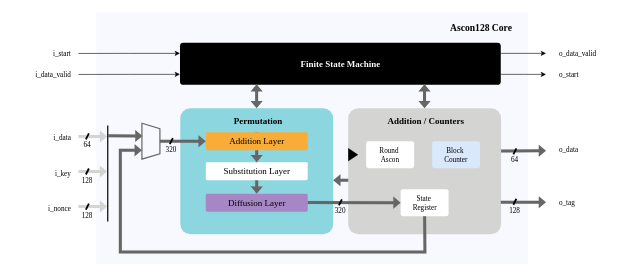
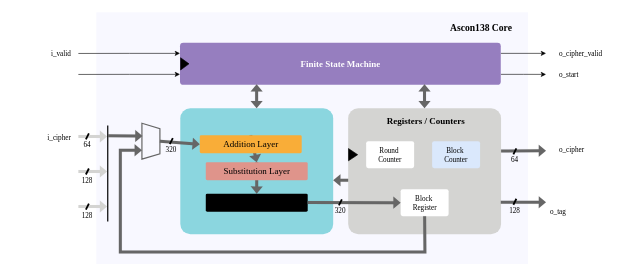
  <mxCell id="0" />
  <mxCell id="1" parent="0" />
  <mxCell id="2" value="" style="group" vertex="1" connectable="0" parent="1"><mxGeometry x="20" y="20" width="1010" height="420" as="geometry" /></mxCell>
  <mxCell id="3" value="" style="rounded=0;whiteSpace=wrap;html=1;strokeColor=none;fillColor=#F8F8FF;fontFamily=FiraCode-Regular;" parent="2" vertex="1"><mxGeometry x="140" width="720" height="420" as="geometry" /></mxCell>
  <mxCell id="4" value="" style="rounded=1;whiteSpace=wrap;html=1;strokeColor=none;fillColor=#8BD6DF;fontStyle=1;arcSize=8;fontFamily=FiraCode-Regular;" parent="2" vertex="1"><mxGeometry x="280" y="160" width="255" height="210" as="geometry" /></mxCell>
  <mxCell id="5" value="" style="shape=flexArrow;endArrow=classic;html=1;rounded=0;strokeColor=#666666;fillColor=#666666;startArrow=none;startSize=4;endSize=4;strokeWidth=0.1;width=5;startWidth=15;endWidth=15;fontFamily=FiraCode-Regular;startFill=0;" parent="2" edge="1"><mxGeometry width="50" height="50" relative="1" as="geometry"><mxPoint x="565.5" y="280" as="sourcePoint" /><mxPoint x="535" y="280" as="targetPoint" /></mxGeometry></mxCell>
- <mxCell id="6" value="&lt;font style=&quot;font-size: 15px;&quot;&gt;&lt;b style=&quot;&quot;&gt;Permutation&lt;/b&gt;&lt;/font&gt;" style="text;html=1;align=center;verticalAlign=middle;whiteSpace=wrap;rounded=0;fontFamily=FiraCode-Regular;" parent="2" vertex="1"><mxGeometry x="290" y="165" width="240" height="30" as="geometry" /></mxCell>
  <mxCell id="7" value="" style="shape=flexArrow;endArrow=none;html=1;rounded=0;strokeColor=#666666;fillColor=#666666;startArrow=block;startSize=4;endSize=4;strokeWidth=0.1;width=5;startWidth=15;endWidth=15;startFill=0;entryX=0.5;entryY=0;entryDx=0;entryDy=0;fontFamily=FiraCode-Regular;" parent="2" target="25" edge="1"><mxGeometry width="50" height="50" relative="1" as="geometry"><mxPoint x="407.4" y="302.5" as="sourcePoint" /><mxPoint x="407.61" y="250.5" as="targetPoint" /></mxGeometry></mxCell>
  <mxCell id="8" value="" style="shape=flexArrow;endArrow=none;html=1;rounded=0;strokeColor=#666666;fillColor=#666666;startArrow=block;startSize=4;endSize=4;strokeWidth=0.1;width=5;startWidth=15;endWidth=15;startFill=0;entryX=0.5;entryY=0;entryDx=0;entryDy=0;fontFamily=FiraCode-Regular;" parent="2" target="9" edge="1"><mxGeometry width="50" height="50" relative="1" as="geometry"><mxPoint x="407.4" y="250" as="sourcePoint" /><mxPoint x="407.61" y="198" as="targetPoint" /></mxGeometry></mxCell>
- <mxCell id="9" value="&lt;font style=&quot;font-size: 15px; font-weight: normal;&quot;&gt;Addition Layer&lt;/font&gt;" style="rounded=1;whiteSpace=wrap;html=1;strokeColor=none;fillColor=#F9AD38;fontStyle=1;arcSize=8;fontFamily=FiraCode-Regular;fontColor=#000000;" parent="2" vertex="1"><mxGeometry x="322.5" y="200" width="170" height="30" as="geometry" /></mxCell>
- <mxCell id="10" value="&lt;font style=&quot;font-size: 15px; font-weight: normal;&quot;&gt;Diffusion&amp;nbsp;Layer&lt;/font&gt;" style="rounded=1;whiteSpace=wrap;html=1;strokeColor=none;fillColor=#A786C5;fontStyle=1;arcSize=8;fontFamily=FiraCode-Regular;fontColor=#000000;" parent="2" vertex="1"><mxGeometry x="322.5" y="302.5" width="170" height="30" as="geometry" /></mxCell>
+ <mxCell id="9" value="&lt;font style=&quot;font-size: 15px; font-weight: normal;&quot;&gt;Addition Layer&lt;/font&gt;" style="rounded=1;whiteSpace=wrap;html=1;strokeColor=none;fillColor=#F9AD38;fontStyle=1;arcSize=8;fontFamily=FiraCode-Regular;fontColor=#000000;" parent="2" vertex="1"><mxGeometry x="312.5" y="205" width="170" height="30" as="geometry" /></mxCell>
+ <mxCell id="10" value="&lt;font style=&quot;font-size: 15px; font-weight: normal;&quot;&gt;Diffusion&amp;nbsp;Layer&lt;/font&gt;" style="rounded=1;whiteSpace=wrap;html=1;strokeColor=none;fillColor=#000000;fontStyle=1;arcSize=8;fontFamily=FiraCode-Regular;fontColor=#000000;" parent="2" vertex="1"><mxGeometry x="322.5" y="302.5" width="170" height="30" as="geometry" /></mxCell>
  <mxCell id="11" value="" style="group;fontFamily=FiraCode-Regular;" parent="2" vertex="1" connectable="0"><mxGeometry x="560" y="160" width="255" height="210" as="geometry" /></mxCell>
  <mxCell id="12" value="" style="rounded=1;whiteSpace=wrap;html=1;strokeColor=none;fillColor=#D4D4D2;fontStyle=1;arcSize=8;fontFamily=FiraCode-Regular;" parent="11" vertex="1"><mxGeometry width="255" height="210" as="geometry" /></mxCell>
- <mxCell id="13" value="&lt;font style=&quot;font-size: 15px;&quot;&gt;&lt;b style=&quot;&quot;&gt;Addition / Counters&lt;/b&gt;&lt;/font&gt;" style="text;html=1;align=center;verticalAlign=middle;whiteSpace=wrap;rounded=0;fontFamily=FiraCode-Regular;" parent="11" vertex="1"><mxGeometry x="10" y="5" width="240" height="30" as="geometry" /></mxCell>
- <mxCell id="14" value="Round&amp;nbsp;&lt;div&gt;Ascon&lt;/div&gt;" style="rounded=1;whiteSpace=wrap;html=1;strokeColor=none;fillColor=#FFFFFF;fontStyle=0;arcSize=8;fontFamily=FiraCode-Regular;fontColor=#000000;" parent="11" vertex="1"><mxGeometry x="30" y="55" width="80" height="45" as="geometry" /></mxCell>
+ <mxCell id="13" value="&lt;font style=&quot;font-size: 15px;&quot;&gt;&lt;b style=&quot;&quot;&gt;Registers / Counters&lt;/b&gt;&lt;/font&gt;" style="text;html=1;align=center;verticalAlign=middle;whiteSpace=wrap;rounded=0;fontFamily=FiraCode-Regular;" parent="11" vertex="1"><mxGeometry x="10" y="5" width="240" height="30" as="geometry" /></mxCell>
+ <mxCell id="14" value="Round&amp;nbsp;&lt;div&gt;Counter&lt;/div&gt;" style="rounded=1;whiteSpace=wrap;html=1;strokeColor=none;fillColor=#FFFFFF;fontStyle=0;arcSize=8;fontFamily=FiraCode-Regular;fontColor=#000000;" parent="11" vertex="1"><mxGeometry x="30" y="55" width="80" height="45" as="geometry" /></mxCell>
  <mxCell id="15" value="Block&amp;nbsp;&lt;div&gt;Counter&lt;/div&gt;" style="rounded=1;whiteSpace=wrap;html=1;strokeColor=none;fillColor=#dae8fc;fontStyle=0;arcSize=8;fontFamily=FiraCode-Regular;fontColor=#000000;" parent="11" vertex="1"><mxGeometry x="140" y="55" width="80" height="45" as="geometry" /></mxCell>
- <mxCell id="16" value="State&amp;nbsp;&lt;div&gt;Register&lt;/div&gt;" style="rounded=1;whiteSpace=wrap;html=1;strokeColor=none;fillColor=#FFFFFF;fontStyle=0;arcSize=8;fontFamily=FiraCode-Regular;fontColor=#000000;" parent="11" vertex="1"><mxGeometry x="87.5" y="135" width="80" height="45" as="geometry" /></mxCell>
+ <mxCell id="16" value="Block&amp;nbsp;&lt;div&gt;Register&lt;/div&gt;" style="rounded=1;whiteSpace=wrap;html=1;strokeColor=none;fillColor=#FFFFFF;fontStyle=0;arcSize=8;fontFamily=FiraCode-Regular;fontColor=#000000;" parent="11" vertex="1"><mxGeometry x="87.5" y="135" width="80" height="45" as="geometry" /></mxCell>
  <mxCell id="17" value="" style="triangle;whiteSpace=wrap;html=1;strokeColor=default;fillColor=#000000;fontFamily=FiraCode-Regular;" parent="11" vertex="1"><mxGeometry x="0.5" y="67.25" width="15.38" height="20.5" as="geometry" /></mxCell>
  <mxCell id="18" style="edgeStyle=orthogonalEdgeStyle;rounded=0;orthogonalLoop=1;jettySize=auto;html=1;exitX=0;exitY=0.25;exitDx=0;exitDy=0;startArrow=classic;startFill=1;endArrow=none;fontFamily=FiraCode-Regular;" parent="2" source="22" edge="1"><mxGeometry relative="1" as="geometry"><mxPoint x="110" y="68.667" as="targetPoint" /></mxGeometry></mxCell>
  <mxCell id="19" style="edgeStyle=orthogonalEdgeStyle;rounded=0;orthogonalLoop=1;jettySize=auto;html=1;exitX=0;exitY=0.75;exitDx=0;exitDy=0;startArrow=classic;startFill=1;endArrow=none;fontFamily=FiraCode-Regular;" parent="2" source="22" edge="1"><mxGeometry relative="1" as="geometry"><mxPoint x="110" y="103.667" as="targetPoint" /></mxGeometry></mxCell>
  <mxCell id="20" style="edgeStyle=orthogonalEdgeStyle;rounded=0;orthogonalLoop=1;jettySize=auto;html=1;fontFamily=FiraCode-Regular;" parent="2" edge="1"><mxGeometry relative="1" as="geometry"><mxPoint x="890.0" y="68.5" as="targetPoint" /><mxPoint x="814.5" y="68.5" as="sourcePoint" /></mxGeometry></mxCell>
  <mxCell id="21" style="edgeStyle=orthogonalEdgeStyle;rounded=0;orthogonalLoop=1;jettySize=auto;html=1;exitX=1;exitY=0.75;exitDx=0;exitDy=0;fontFamily=FiraCode-Regular;" parent="2" source="22" edge="1"><mxGeometry relative="1" as="geometry"><mxPoint x="890.0" y="103.556" as="targetPoint" /></mxGeometry></mxCell>
- <mxCell id="22" value="&lt;font style=&quot;font-size: 15px; color: rgb(255, 255, 255);&quot;&gt;Finite State Machine&lt;/font&gt;" style="rounded=1;whiteSpace=wrap;html=1;strokeColor=none;fillColor=#000000;fontStyle=1;arcSize=8;fontFamily=FiraCode-Regular;" parent="2" vertex="1"><mxGeometry x="279.5" y="51" width="535" height="70" as="geometry" /></mxCell>
+ <mxCell id="22" value="&lt;font style=&quot;font-size: 15px; color: rgb(255, 255, 255);&quot;&gt;Finite State Machine&lt;/font&gt;" style="rounded=1;whiteSpace=wrap;html=1;strokeColor=none;fillColor=#967EBF;fontStyle=1;arcSize=8;fontFamily=FiraCode-Regular;" parent="2" vertex="1"><mxGeometry x="279.5" y="51" width="535" height="70" as="geometry" /></mxCell>
  <mxCell id="23" value="" style="shape=flexArrow;endArrow=classic;html=1;rounded=0;strokeColor=#666666;fillColor=#666666;startArrow=block;startSize=4;endSize=4;strokeWidth=0.1;width=5;startWidth=15;endWidth=15;fontFamily=FiraCode-Regular;" parent="2" edge="1"><mxGeometry width="50" height="50" relative="1" as="geometry"><mxPoint x="687.33" y="120" as="sourcePoint" /><mxPoint x="687.33" y="160" as="targetPoint" /></mxGeometry></mxCell>
  <mxCell id="24" value="" style="triangle;whiteSpace=wrap;html=1;strokeColor=default;fillColor=#000000;fontFamily=FiraCode-Regular;" parent="2" vertex="1"><mxGeometry x="280.5" y="75.75" width="14" height="20.5" as="geometry" /></mxCell>
- <mxCell id="25" value="&lt;font style=&quot;font-size: 15px; font-weight: normal;&quot;&gt;Substitution Layer&lt;/font&gt;" style="rounded=1;whiteSpace=wrap;html=1;strokeColor=none;fillColor=#ffffff;fontStyle=1;arcSize=8;fontFamily=FiraCode-Regular;fontColor=#000000;" parent="2" vertex="1"><mxGeometry x="322.5" y="250" width="170" height="30" as="geometry" /></mxCell>
+ <mxCell id="25" value="&lt;font style=&quot;font-size: 15px; font-weight: normal;&quot;&gt;Substitution Layer&lt;/font&gt;" style="rounded=1;whiteSpace=wrap;html=1;strokeColor=none;fillColor=#DF948B;fontStyle=1;arcSize=8;fontFamily=FiraCode-Regular;fontColor=#000000;" parent="2" vertex="1"><mxGeometry x="322.5" y="250" width="170" height="30" as="geometry" /></mxCell>
  <mxCell id="26" value="" style="shape=flexArrow;endArrow=none;html=1;rounded=0;strokeColor=#666666;fillColor=#666666;startArrow=block;startSize=4;endSize=4;strokeWidth=0.1;width=5;startWidth=15;endWidth=15;startFill=0;exitX=0;exitY=0.5;exitDx=0;exitDy=0;fontFamily=FiraCode-Regular;" parent="2" source="16" edge="1"><mxGeometry width="50" height="50" relative="1" as="geometry"><mxPoint x="692.5" y="317.21" as="sourcePoint" /><mxPoint x="492.5" y="317.21" as="targetPoint" /></mxGeometry></mxCell>
  <mxCell id="27" value="" style="group;fontFamily=FiraCode-Regular;" parent="2" vertex="1" connectable="0"><mxGeometry x="532" y="312" width="30" height="30" as="geometry" /></mxCell>
  <mxCell id="28" value="320" style="text;html=1;align=center;verticalAlign=middle;whiteSpace=wrap;rounded=0;fontFamily=FiraCode-Regular;" parent="27" vertex="1"><mxGeometry y="10" width="30" height="20" as="geometry" /></mxCell>
  <mxCell id="29" value="" style="endArrow=none;html=1;rounded=0;fontFamily=FiraCode-Regular;strokeWidth=3;strokeColor=#000000;endSize=7;startSize=7;jumpSize=7;exitX=0.5;exitY=0;exitDx=0;exitDy=0;" parent="27" edge="1"><mxGeometry width="50" height="50" relative="1" as="geometry"><mxPoint x="12.5" y="10" as="sourcePoint" /><mxPoint x="17.5" as="targetPoint" /></mxGeometry></mxCell>
  <mxCell id="30" value="" style="shape=trapezoid;perimeter=trapezoidPerimeter;whiteSpace=wrap;html=1;fixedSize=1;rotation=90;size=9;fillColor=none;strokeColor=#666666;strokeWidth=2;fontFamily=FiraCode-Regular;" parent="2" vertex="1"><mxGeometry x="201" y="200" width="60" height="30" as="geometry" /></mxCell>
  <mxCell id="31" value="" style="shape=flexArrow;endArrow=none;html=1;rounded=0;strokeColor=#666666;fillColor=#666666;startArrow=block;startSize=4;endSize=4;strokeWidth=0.1;width=5;startWidth=15;endWidth=15;startFill=0;exitX=0;exitY=0.5;exitDx=0;exitDy=0;entryX=0.5;entryY=0;entryDx=0;entryDy=0;fontFamily=FiraCode-Regular;" parent="2" source="9" target="30" edge="1"><mxGeometry width="50" height="50" relative="1" as="geometry"><mxPoint x="401.5" y="210.4" as="sourcePoint" /><mxPoint x="246" y="209.61" as="targetPoint" /></mxGeometry></mxCell>
  <mxCell id="32" value="" style="group;fontFamily=FiraCode-Regular;" parent="2" vertex="1" connectable="0"><mxGeometry x="250" y="210" width="30" height="30" as="geometry" /></mxCell>
  <mxCell id="33" value="320" style="text;html=1;align=center;verticalAlign=middle;whiteSpace=wrap;rounded=0;fontFamily=FiraCode-Regular;" parent="32" vertex="1"><mxGeometry y="10" width="30" height="20" as="geometry" /></mxCell>
  <mxCell id="34" value="" style="endArrow=none;html=1;rounded=0;fontFamily=FiraCode-Regular;strokeWidth=3;strokeColor=#000000;endSize=7;startSize=7;jumpSize=7;exitX=0.5;exitY=0;exitDx=0;exitDy=0;" parent="32" edge="1"><mxGeometry width="50" height="50" relative="1" as="geometry"><mxPoint x="12.5" y="10" as="sourcePoint" /><mxPoint x="17.5" as="targetPoint" /></mxGeometry></mxCell>
- <mxCell id="35" value="i_data_valid" style="text;html=1;align=right;verticalAlign=middle;whiteSpace=wrap;rounded=0;fontFamily=FiraCode-Regular;" parent="2" vertex="1"><mxGeometry y="94" width="100" height="20" as="geometry" /></mxCell>
- <mxCell id="36" value="i_start" style="text;html=1;align=right;verticalAlign=middle;whiteSpace=wrap;rounded=0;fontFamily=FiraCode-Regular;" parent="2" vertex="1"><mxGeometry y="58.75" width="100" height="20" as="geometry" /></mxCell>
+ <mxCell id="36" value="i_valid" style="text;html=1;align=right;verticalAlign=middle;whiteSpace=wrap;rounded=0;fontFamily=FiraCode-Regular;" parent="2" vertex="1"><mxGeometry y="58.75" width="100" height="20" as="geometry" /></mxCell>
  <mxCell id="37" value="" style="shape=flexArrow;endArrow=classic;html=1;rounded=0;strokeColor=#666666;fillColor=#666666;startArrow=none;startSize=4;endSize=4;strokeWidth=0.1;width=5;startWidth=15;endWidth=15;startFill=0;exitX=0.5;exitY=1;exitDx=0;exitDy=0;entryX=0.75;entryY=1;entryDx=0;entryDy=0;fontFamily=FiraCode-Regular;" parent="2" source="16" target="30" edge="1"><mxGeometry width="50" height="50" relative="1" as="geometry"><mxPoint x="681" y="340" as="sourcePoint" /><mxPoint x="381" y="280" as="targetPoint" /><Array as="points"><mxPoint x="688" y="400" /><mxPoint x="180" y="400" /><mxPoint x="180" y="230" /></Array></mxGeometry></mxCell>
  <mxCell id="38" value="" style="shape=flexArrow;endArrow=none;html=1;rounded=0;strokeColor=#666666;fillColor=#666666;startArrow=block;startSize=4;endSize=4;strokeWidth=0.1;width=5;startWidth=15;endWidth=15;startFill=0;exitX=0;exitY=0.5;exitDx=0;exitDy=0;fontFamily=FiraCode-Regular;" parent="2" edge="1"><mxGeometry width="50" height="50" relative="1" as="geometry"><mxPoint x="217" y="206.21" as="sourcePoint" /><mxPoint x="160" y="206" as="targetPoint" /></mxGeometry></mxCell>
  <mxCell id="39" value="" style="shape=flexArrow;endArrow=none;html=1;rounded=0;strokeColor=#D4D4D2;fillColor=#D4D4D2;startArrow=block;startSize=4;endSize=4;strokeWidth=0.1;width=5;startWidth=15;endWidth=15;startFill=0;fontFamily=FiraCode-Regular;" parent="2" edge="1"><mxGeometry width="50" height="50" relative="1" as="geometry"><mxPoint x="158" y="324" as="sourcePoint" /><mxPoint x="110" y="324" as="targetPoint" /></mxGeometry></mxCell>
- <mxCell id="40" value="i_nonce" style="text;html=1;align=right;verticalAlign=middle;whiteSpace=wrap;rounded=0;container=0;fontFamily=FiraCode-Regular;" parent="2" vertex="1"><mxGeometry y="317.5" width="100" height="20" as="geometry" /></mxCell>
  <mxCell id="41" value="128" style="text;html=1;align=center;verticalAlign=middle;whiteSpace=wrap;rounded=0;fontFamily=FiraCode-Regular;container=0;" parent="2" vertex="1"><mxGeometry x="110" y="329" width="30" height="20" as="geometry" /></mxCell>
  <mxCell id="42" value="" style="endArrow=none;html=1;rounded=0;fontFamily=FiraCode-Regular;strokeWidth=3;strokeColor=#000000;endSize=7;startSize=7;jumpSize=7;exitX=0.5;exitY=0;exitDx=0;exitDy=0;" parent="2" edge="1"><mxGeometry width="50" height="50" relative="1" as="geometry"><mxPoint x="122.5" y="329" as="sourcePoint" /><mxPoint x="127.5" y="319" as="targetPoint" /></mxGeometry></mxCell>
  <mxCell id="43" value="" style="shape=flexArrow;endArrow=none;html=1;rounded=0;strokeColor=#D4D4D2;fillColor=#D4D4D2;startArrow=block;startSize=4;endSize=4;strokeWidth=0.1;width=5;startWidth=15;endWidth=15;startFill=0;fontFamily=FiraCode-Regular;" parent="2" edge="1"><mxGeometry width="50" height="50" relative="1" as="geometry"><mxPoint x="158" y="265.5" as="sourcePoint" /><mxPoint x="110" y="265.5" as="targetPoint" /></mxGeometry></mxCell>
- <mxCell id="44" value="i_key" style="text;html=1;align=right;verticalAlign=middle;whiteSpace=wrap;rounded=0;container=0;fontFamily=FiraCode-Regular;" parent="2" vertex="1"><mxGeometry y="258.5" width="100" height="20" as="geometry" /></mxCell>
  <mxCell id="45" value="128" style="text;html=1;align=center;verticalAlign=middle;whiteSpace=wrap;rounded=0;fontFamily=FiraCode-Regular;container=0;" parent="2" vertex="1"><mxGeometry x="110" y="270.5" width="30" height="20" as="geometry" /></mxCell>
  <mxCell id="46" value="" style="endArrow=none;html=1;rounded=0;fontFamily=FiraCode-Regular;strokeWidth=3;strokeColor=#000000;endSize=7;startSize=7;jumpSize=7;exitX=0.5;exitY=0;exitDx=0;exitDy=0;" parent="2" edge="1"><mxGeometry width="50" height="50" relative="1" as="geometry"><mxPoint x="122.5" y="270.5" as="sourcePoint" /><mxPoint x="127.5" y="260.5" as="targetPoint" /></mxGeometry></mxCell>
  <mxCell id="47" value="" style="shape=flexArrow;endArrow=none;html=1;rounded=0;strokeColor=#D4D4D2;fillColor=#D4D4D2;startArrow=block;startSize=4;endSize=4;strokeWidth=0.1;width=5;startWidth=15;endWidth=15;startFill=0;fontFamily=FiraCode-Regular;" parent="2" edge="1"><mxGeometry width="50" height="50" relative="1" as="geometry"><mxPoint x="158" y="207" as="sourcePoint" /><mxPoint x="110" y="207" as="targetPoint" /></mxGeometry></mxCell>
- <mxCell id="48" value="i_data" style="text;html=1;align=right;verticalAlign=middle;whiteSpace=wrap;rounded=0;container=0;fontFamily=FiraCode-Regular;" parent="2" vertex="1"><mxGeometry y="200" width="100" height="20" as="geometry" /></mxCell>
+ <mxCell id="48" value="i_cipher" style="text;html=1;align=right;verticalAlign=middle;whiteSpace=wrap;rounded=0;container=0;fontFamily=FiraCode-Regular;" parent="2" vertex="1"><mxGeometry y="200" width="100" height="20" as="geometry" /></mxCell>
  <mxCell id="49" value="" style="line;strokeWidth=2;direction=south;html=1;container=0;fontFamily=FiraCode-Regular;" parent="2" vertex="1"><mxGeometry x="154" y="189" width="10" height="160" as="geometry" /></mxCell>
  <mxCell id="50" value="64" style="text;html=1;align=center;verticalAlign=middle;whiteSpace=wrap;rounded=0;fontFamily=FiraCode-Regular;container=0;" parent="2" vertex="1"><mxGeometry x="110" y="212" width="30" height="20" as="geometry" /></mxCell>
  <mxCell id="51" value="" style="endArrow=none;html=1;rounded=0;fontFamily=FiraCode-Regular;strokeWidth=3;strokeColor=#000000;endSize=7;startSize=7;jumpSize=7;exitX=0.5;exitY=0;exitDx=0;exitDy=0;" parent="2" edge="1"><mxGeometry width="50" height="50" relative="1" as="geometry"><mxPoint x="122.5" y="212" as="sourcePoint" /><mxPoint x="127.5" y="202" as="targetPoint" /></mxGeometry></mxCell>
- <mxCell id="52" value="o_data_valid" style="text;html=1;align=left;verticalAlign=middle;whiteSpace=wrap;rounded=0;fontFamily=FiraCode-Regular;" parent="2" vertex="1"><mxGeometry x="910" y="58.75" width="100" height="20" as="geometry" /></mxCell>
+ <mxCell id="52" value="o_cipher_valid" style="text;html=1;align=left;verticalAlign=middle;whiteSpace=wrap;rounded=0;fontFamily=FiraCode-Regular;" parent="2" vertex="1"><mxGeometry x="910" y="58.75" width="100" height="20" as="geometry" /></mxCell>
  <mxCell id="53" value="o_start" style="text;html=1;align=left;verticalAlign=middle;whiteSpace=wrap;rounded=0;fontFamily=FiraCode-Regular;" parent="2" vertex="1"><mxGeometry x="910" y="94" width="100" height="20" as="geometry" /></mxCell>
  <mxCell id="54" value="" style="shape=flexArrow;endArrow=none;html=1;rounded=0;strokeColor=#666666;fillColor=#666666;startArrow=block;startSize=4;endSize=4;strokeWidth=0.1;width=5;startWidth=15;endWidth=15;startFill=0;fontFamily=FiraCode-Regular;" parent="2" edge="1"><mxGeometry width="50" height="50" relative="1" as="geometry"><mxPoint x="890" y="231" as="sourcePoint" /><mxPoint x="815" y="231.21" as="targetPoint" /></mxGeometry></mxCell>
  <mxCell id="55" value="" style="shape=flexArrow;endArrow=none;html=1;rounded=0;strokeColor=#666666;fillColor=#666666;startArrow=block;startSize=4;endSize=4;strokeWidth=0.1;width=5;startWidth=15;endWidth=15;startFill=0;fontFamily=FiraCode-Regular;" parent="2" edge="1"><mxGeometry width="50" height="50" relative="1" as="geometry"><mxPoint x="890" y="317" as="sourcePoint" /><mxPoint x="814.5" y="316.71" as="targetPoint" /></mxGeometry></mxCell>
- <mxCell id="56" value="o_data" style="text;html=1;align=left;verticalAlign=middle;whiteSpace=wrap;rounded=0;fontFamily=FiraCode-Regular;" parent="2" vertex="1"><mxGeometry x="910" y="220" width="100" height="20" as="geometry" /></mxCell>
- <mxCell id="57" value="o_tag" style="text;html=1;align=left;verticalAlign=middle;whiteSpace=wrap;rounded=0;fontFamily=FiraCode-Regular;" parent="2" vertex="1"><mxGeometry x="910" y="307.5" width="100" height="20" as="geometry" /></mxCell>
- <mxCell id="58" value="Ascon128 Core" style="text;html=1;align=center;verticalAlign=middle;whiteSpace=wrap;rounded=0;fontSize=16;fontStyle=1;fontFamily=FiraCode-Regular;" parent="2" vertex="1"><mxGeometry x="704" y="10" width="156" height="30" as="geometry" /></mxCell>
+ <mxCell id="56" value="o_cipher" style="text;html=1;align=left;verticalAlign=middle;whiteSpace=wrap;rounded=0;fontFamily=FiraCode-Regular;" parent="2" vertex="1"><mxGeometry x="910" y="220" width="100" height="20" as="geometry" /></mxCell>
+ <mxCell id="57" value="o_tag" style="text;html=1;align=left;verticalAlign=middle;whiteSpace=wrap;rounded=0;fontFamily=FiraCode-Regular;" parent="2" vertex="1"><mxGeometry x="895" y="322.5" width="100" height="20" as="geometry" /></mxCell>
+ <mxCell id="58" value="Ascon138 Core" style="text;html=1;align=center;verticalAlign=middle;whiteSpace=wrap;rounded=0;fontSize=16;fontStyle=1;fontFamily=FiraCode-Regular;" parent="2" vertex="1"><mxGeometry x="704" y="10" width="156" height="30" as="geometry" /></mxCell>
  <mxCell id="59" value="" style="shape=flexArrow;endArrow=classic;html=1;rounded=0;strokeColor=#666666;fillColor=#666666;startArrow=block;startSize=4;endSize=4;strokeWidth=0.1;width=5;startWidth=15;endWidth=15;fontFamily=FiraCode-Regular;" parent="2" edge="1"><mxGeometry width="50" height="50" relative="1" as="geometry"><mxPoint x="407.31" y="120" as="sourcePoint" /><mxPoint x="407.31" y="160" as="targetPoint" /></mxGeometry></mxCell>
  <mxCell id="60" value="" style="group;fontFamily=FiraCode-Regular;" parent="2" vertex="1" connectable="0"><mxGeometry x="823" y="311" width="30" height="30" as="geometry" /></mxCell>
  <mxCell id="61" value="128" style="text;html=1;align=center;verticalAlign=middle;whiteSpace=wrap;rounded=0;fontFamily=FiraCode-Regular;" parent="60" vertex="1"><mxGeometry y="10" width="30" height="20" as="geometry" /></mxCell>
  <mxCell id="62" value="" style="endArrow=none;html=1;rounded=0;fontFamily=FiraCode-Regular;strokeWidth=3;strokeColor=#000000;endSize=7;startSize=7;jumpSize=7;exitX=0.5;exitY=0;exitDx=0;exitDy=0;" parent="60" edge="1"><mxGeometry width="50" height="50" relative="1" as="geometry"><mxPoint x="12.5" y="10" as="sourcePoint" /><mxPoint x="17.5" as="targetPoint" /></mxGeometry></mxCell>
  <mxCell id="63" value="" style="group;fontFamily=FiraCode-Regular;" parent="2" vertex="1" connectable="0"><mxGeometry x="823" y="227" width="30" height="30" as="geometry" /></mxCell>
  <mxCell id="64" value="64" style="text;html=1;align=center;verticalAlign=middle;whiteSpace=wrap;rounded=0;fontFamily=FiraCode-Regular;" parent="63" vertex="1"><mxGeometry y="10" width="30" height="20" as="geometry" /></mxCell>
  <mxCell id="65" value="" style="endArrow=none;html=1;rounded=0;fontFamily=FiraCode-Regular;strokeWidth=3;strokeColor=#000000;endSize=7;startSize=7;jumpSize=7;exitX=0.5;exitY=0;exitDx=0;exitDy=0;" parent="63" edge="1"><mxGeometry width="50" height="50" relative="1" as="geometry"><mxPoint x="12.5" y="10" as="sourcePoint" /><mxPoint x="17.5" as="targetPoint" /></mxGeometry></mxCell>
